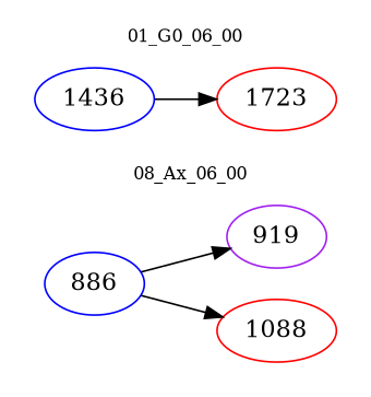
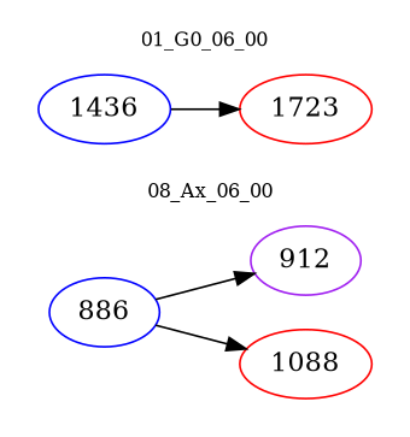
  digraph {
    rankdir=LR
    node [color=blue]
    edge [color=black]
    n1 [label=886]
    n2 [color=red label=1088]
-   n3 [color=purple label=919]
+   n3 [color=purple label=912]
    n4 [label=1436]
    n5 [color=red label=1723]
    subgraph cluster_1 {
      color=white
      fontsize=10
      label="08_Ax_06_00"
      n1
      n2
      n3
    }
    subgraph cluster_2 {
      color=white
      fontsize=10
      label="01_G0_06_00"
      n4
      n5
    }
    n1 -> n2
    n1 -> n3
    n4 -> n5
  }
